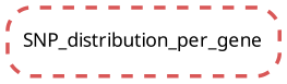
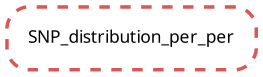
  digraph {
    bgcolor=white
-   n1 [color="0.00 0.6 0.85" fontname=sans fontsize=10 label=SNP_distribution_per_gene penwidth=2 shape=box style="rounded,dashed"]
+   n1 [color="0.00 0.6 0.85" fontname=sans fontsize=10 label=SNP_distribution_per_per penwidth=2 shape=box style="rounded,dashed"]
  }
